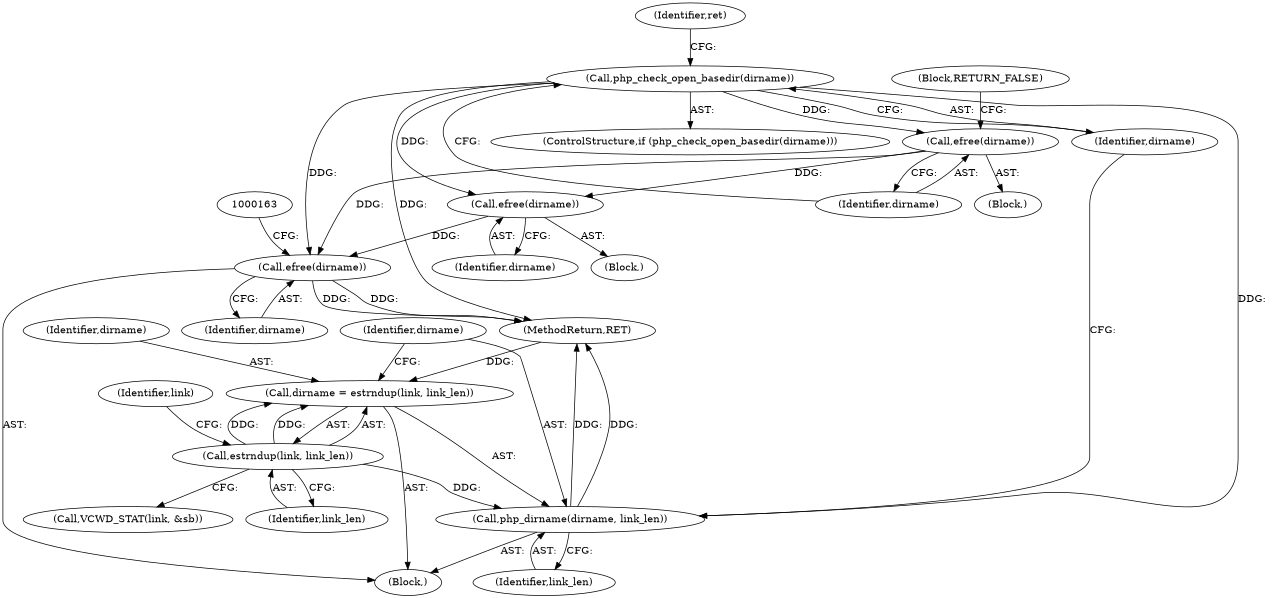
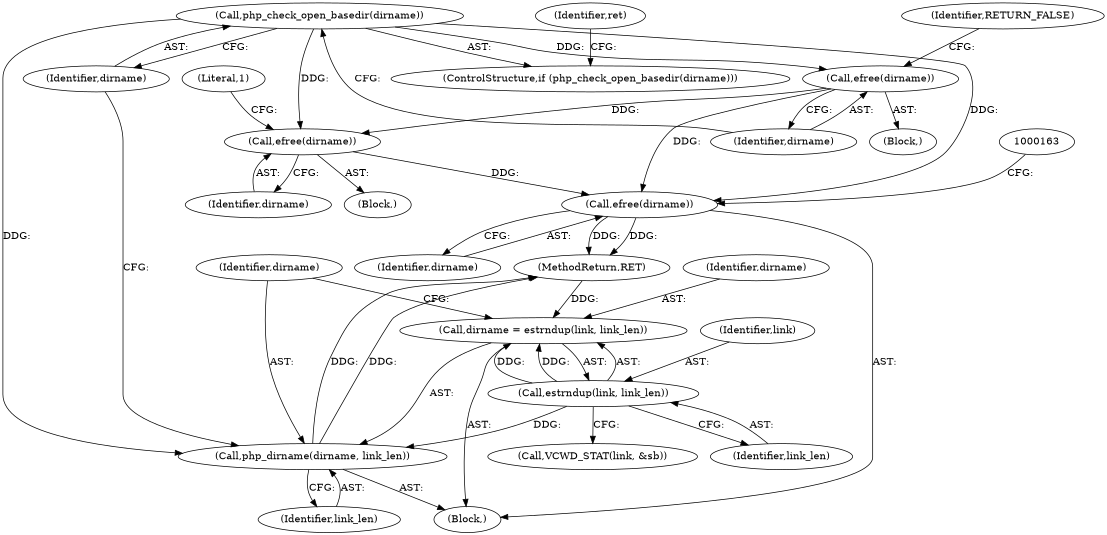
  digraph {
    n1 [label="(Call,php_check_open_basedir(dirname))"]
    n2 [label="(Call,efree(dirname))"]
    n3 [label="(Call,efree(dirname))"]
    n4 [label="(Call,efree(dirname))"]
    n5 [label="(MethodReturn,RET)"]
    n6 [label="(Identifier,dirname)"]
    n7 [label="(ControlStructure,if (php_check_open_basedir(dirname)))"]
    n8 [label="(Call,php_dirname(dirname, link_len))"]
    n9 [label="(Identifier,dirname)"]
    n10 [label="(Block,)"]
    n11 [label="(Block,)"]
    n12 [label="(Identifier,dirname)"]
    n13 [label="(Block,)"]
    n14 [label="(Identifier,dirname)"]
    n15 [label="(Call,dirname = estrndup(link, link_len))"]
    n16 [label="(Identifier,link_len)"]
    n17 [label="(Call,estrndup(link, link_len))"]
    n18 [label="(Call,VCWD_STAT(link, &sb))"]
    n19 [label="(Identifier,link_len)"]
+   n20 [label="(Literal,1)"]
    n21 [label="(Identifier,dirname)"]
    n22 [label="(Identifier,link)"]
-   n23 [label="(Block,RETURN_FALSE)"]
+   n23 [label="(Identifier,RETURN_FALSE)"]
    n24 [label="(Identifier,dirname)"]
    n25 [label="(Identifier,ret)"]
    1000163
    n1 -> n2 [label="DDG: "]
    n1 -> n3 [label="DDG: "]
    n1 -> n4 [label="DDG: "]
-   n1 -> n5 [label="DDG: "]
    n1 -> n6 [label="CFG: "]
    n1 -> n7 [label="AST: "]
    n1 -> n8 [label="DDG: "]
    n2 -> n3 [label="DDG: "]
    n2 -> n4 [label="DDG: "]
    n2 -> n9 [label="CFG: "]
    n2 -> n10 [label="AST: "]
    n3 -> n4 [label="DDG: "]
    n3 -> n11 [label="AST: "]
    n3 -> n12 [label="CFG: "]
    n4 -> n5 [label="DDG: "]
    n4 -> n5 [label="DDG: "]
    n4 -> n13 [label="AST: "]
    n4 -> n14 [label="CFG: "]
    n5 -> n15 [label="DDG: "]
    n6 -> n1 [label="AST: "]
    n6 -> n8 [label="CFG: "]
    n8 -> n5 [label="DDG: "]
    n8 -> n5 [label="DDG: "]
    n8 -> n13 [label="AST: "]
    n8 -> n16 [label="CFG: "]
    n9 -> n1 [label="CFG: "]
    n9 -> n2 [label="AST: "]
    n12 -> n3 [label="AST: "]
    n14 -> n4 [label="AST: "]
    n15 -> n8 [label="AST: "]
    n15 -> n13 [label="AST: "]
    n15 -> n17 [label="AST: "]
    n16 -> n8 [label="AST: "]
    n17 -> n8 [label="DDG: "]
    n17 -> n15 [label="AST: "]
    n17 -> n15 [label="DDG: "]
    n17 -> n15 [label="DDG: "]
    n17 -> n18 [label="CFG: "]
    n17 -> n19 [label="CFG: "]
    n19 -> n17 [label="AST: "]
+   n20 -> n3 [label="CFG: "]
    n21 -> n8 [label="AST: "]
    n21 -> n15 [label="CFG: "]
-   n22 -> n17 [label="CFG: "]
+   n22 -> n17 [label="AST: "]
    n23 -> n2 [label="CFG: "]
    n24 -> n15 [label="AST: "]
-   n25 -> n1 [label="CFG: "]
+   n25 -> n7 [label="CFG: "]
    1000163 -> n4 [label="CFG: "]
  }
